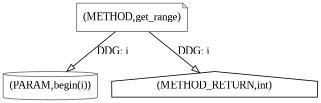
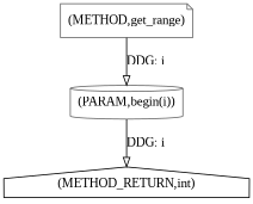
  digraph {
    fontname="Liberation Serif"
    node [color=gray40 fontname="Liberation Serif"]
    edge [arrowhead=onormal fontname="Liberation Serif"]
    n1 [label="(METHOD,get_range)" shape=note]
    n2 [label="(PARAM,begin(i))" shape=cylinder]
    n3 [color=black label="(METHOD_RETURN,int)" shape=house]
    n1 -> n2 [label="DDG: i"]
-   n1 -> n3 [label="DDG: i"]
+   n2 -> n3 [label="DDG: i"]
  }
